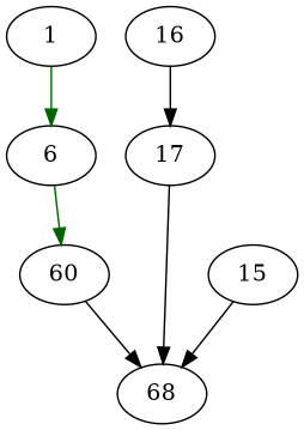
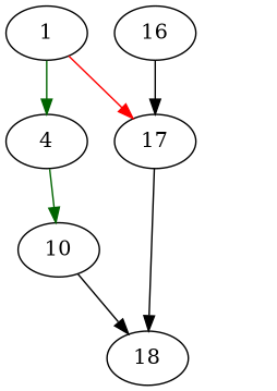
  strict digraph {
    1 [entry=true]
-   6
+   6 [label=4]
    17
-   10 [label=60]
-   18 [label=68]
-   15
+   10
+   18
    16
    1 -> 6 [color=darkgreen cond=true]
+   1 -> 17 [color=red cond=false]
    6 -> 10 [color=darkgreen cond=true]
    17 -> 18
    10 -> 18
-   15 -> 18
    16 -> 17
  }
